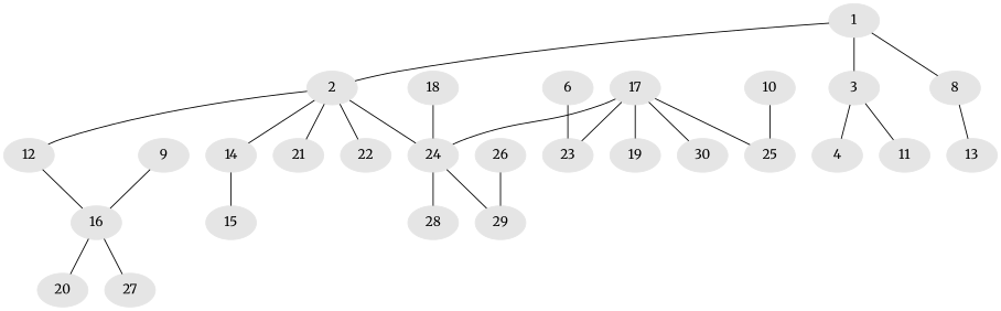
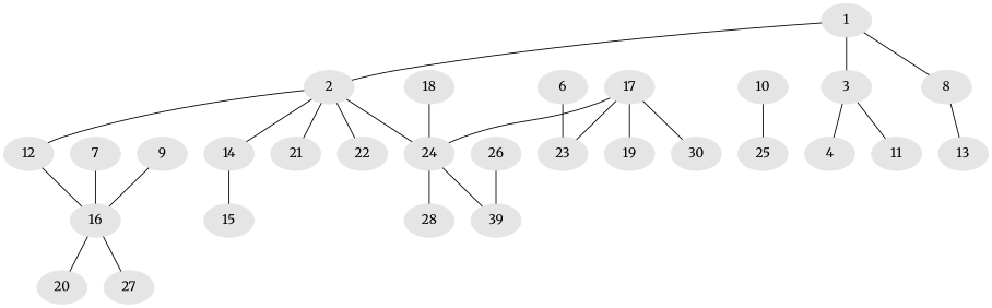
  graph {
    fontname=Merriweather
    node [color=gray90 fontname=Merriweather style=filled]
    edge [fontname=Merriweather weight=1.0]
    1
    2
    3
    8
    12
    14
    21
    22
    24
    4
    11
    13
    16
    15
    28
-   29
+   29 [label=39]
    6
    23
+   7
    20
    27
    9
    10
    25
    17
    19
    30
    18
    26
    1 -- 2
    1 -- 3
    1 -- 8
    2 -- 12
    2 -- 14
    2 -- 21
    2 -- 22
    2 -- 24
    3 -- 4
    3 -- 11
    8 -- 13
    12 -- 16
    14 -- 15
    24 -- 28
    24 -- 29
    16 -- 20
    16 -- 27
    6 -- 23
+   7 -- 16
    9 -- 16
    10 -- 25
    17 -- 24
    17 -- 23
-   17 -- 25
    17 -- 19
    17 -- 30
    18 -- 24
    26 -- 29
  }
